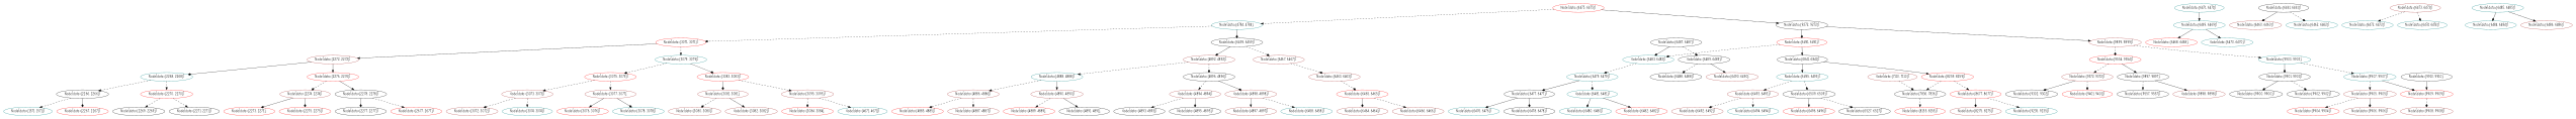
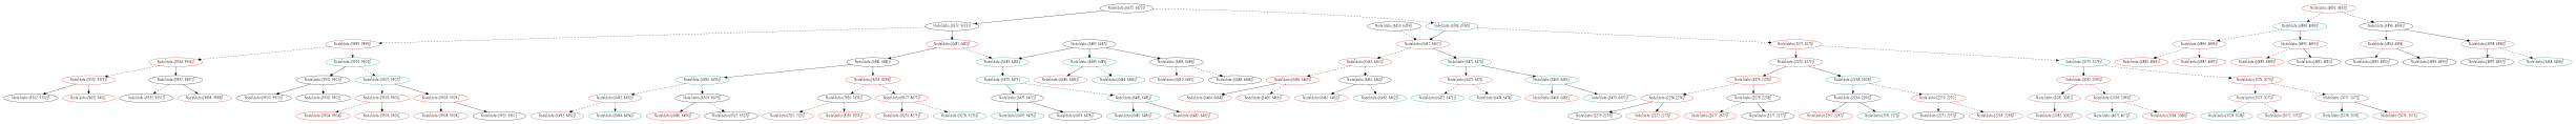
  digraph {
    fontname="Comic Neue"
    node [color=brown fontname="Comic Neue"]
    edge [arrowhead=normal fontname="Comic Neue" style=dashed]
-   n1 [color=red label="Node{data=[6475, 6475]}"]
+   n1 [color=black label="Node{data=[6475, 6475]}"]
    n2 [color=teal label="Node{data=[4784, 4784]}"]
    n3 [color=black label="Node{data=[9272, 9272]}"]
    n4 [color=red label="Node{data=[3071, 3071]}"]
    n5 [color=black label="Node{data=[6459, 6459]}"]
    n6 [color=red label="Node{data=[6491, 6491]}"]
    n7 [label="Node{data=[9899, 9899]}"]
    n8 [label="Node{data=[2272, 2272]}"]
    n9 [color=teal label="Node{data=[3079, 3079]}"]
    n10 [label="Node{data=[4892, 4892]}"]
    n11 [label="Node{data=[6467, 6467]}"]
    n12 [color=teal label="Node{data=[2268, 2268]}"]
    n13 [color=red label="Node{data=[2276, 2276]}"]
    n14 [color=red label="Node{data=[3075, 3075]}"]
    n15 [color=red label="Node{data=[3083, 3083]}"]
    n16 [color=black label="Node{data=[2266, 2266]}"]
    n17 [color=red label="Node{data=[2270, 2270]}"]
    n18 [label="Node{data=[2274, 2274]}"]
    n19 [color=black label="Node{data=[2278, 2278]}"]
    n20 [color=teal label="Node{data=[1571, 1571]}"]
    n21 [color=red label="Node{data=[2267, 2267]}"]
-   n22 [color=black label="Node{data=[2269, 2269]}"]
+   n22 [label="Node{data=[2269, 2269]}"]
    n23 [color=black label="Node{data=[2271, 2271]}"]
    n24 [color=red label="Node{data=[2273, 2273]}"]
-   n25 [color=red label="Node{data=[2275, 2275]}"]
+   n25 [color=black label="Node{data=[2275, 2275]}"]
    n26 [color=black label="Node{data=[2277, 2277]}"]
    n27 [color=red label="Node{data=[2677, 2677]}"]
    n28 [label="Node{data=[3073, 3073]}"]
    n29 [label="Node{data=[3077, 3077]}"]
    n30 [label="Node{data=[3081, 3081]}"]
    n31 [label="Node{data=[3095, 3095]}"]
    n32 [label="Node{data=[3072, 3072]}"]
    n33 [color=teal label="Node{data=[3074, 3074]}"]
    n34 [color=red label="Node{data=[3076, 3076]}"]
    n35 [color=teal label="Node{data=[3078, 3078]}"]
-   n36 [label="Node{data=[3080, 3080]}"]
    n37 [label="Node{data=[3082, 3082]}"]
    n38 [color=red label="Node{data=[3084, 3084]}"]
    n39 [color=teal label="Node{data=[4671, 4671]}"]
    n40 [color=teal label="Node{data=[4888, 4888]}"]
    n41 [color=black label="Node{data=[4896, 4896]}"]
    n42 [label="Node{data=[6463, 6463]}"]
    n43 [color=teal label="Node{data=[6471, 6471]}"]
    n44 [label="Node{data=[4886, 4886]}"]
    n45 [label="Node{data=[4890, 4890]}"]
    n46 [label="Node{data=[4894, 4894]}"]
    n47 [label="Node{data=[4898, 4898]}"]
    n48 [color=red label="Node{data=[4885, 4885]}"]
    n49 [label="Node{data=[4887, 4887]}"]
    n50 [color=red label="Node{data=[4889, 4889]}"]
    n51 [color=black label="Node{data=[4891, 4891]}"]
    n52 [color=black label="Node{data=[4893, 4893]}"]
    n53 [color=black label="Node{data=[4895, 4895]}"]
-   n54 [label="Node{data=[4897, 4897]}"]
+   n54 [color=black label="Node{data=[4897, 4897]}"]
    n55 [color=teal label="Node{data=[6458, 6458]}"]
    n56 [color=black label="Node{data=[6461, 6461]}"]
    n57 [color=red label="Node{data=[6465, 6465]}"]
    n58 [color=teal label="Node{data=[6469, 6469]}"]
    n59 [label="Node{data=[6473, 6473]}"]
    n60 [label="Node{data=[6460, 6460]}"]
    n61 [color=teal label="Node{data=[6462, 6462]}"]
    n62 [label="Node{data=[6464, 6464]}"]
    n63 [label="Node{data=[6466, 6466]}"]
    n64 [color=red label="Node{data=[6468, 6468]}"]
    n65 [color=teal label="Node{data=[6470, 6470]}"]
    n66 [color=teal label="Node{data=[6472, 6472]}"]
    n67 [color=teal label="Node{data=[6474, 6474]}"]
    n68 [color=teal label="Node{data=[6483, 6483]}"]
    n69 [color=black label="Node{data=[6841, 6841]}"]
    n70 [color=red label="Node{data=[9554, 9554]}"]
    n71 [color=teal label="Node{data=[9903, 9903]}"]
    n72 [color=teal label="Node{data=[6479, 6479]}"]
    n73 [color=teal label="Node{data=[6495, 6495]}"]
    n74 [color=red label="Node{data=[8259, 8259]}"]
    n75 [color=black label="Node{data=[6477, 6477]}"]
    n76 [color=teal label="Node{data=[6481, 6481]}"]
    n77 [color=black label="Node{data=[6487, 6487]}"]
    n78 [color=teal label="Node{data=[6485, 6485]}"]
    n79 [color=black label="Node{data=[6489, 6489]}"]
    n80 [color=teal label="Node{data=[6476, 6476]}"]
    n81 [color=black label="Node{data=[6478, 6478]}"]
    n82 [color=teal label="Node{data=[6480, 6480]}"]
    n83 [color=red label="Node{data=[6482, 6482]}"]
    n84 [color=teal label="Node{data=[6484, 6484]}"]
    n85 [label="Node{data=[6486, 6486]}"]
    n86 [color=black label="Node{data=[6488, 6488]}"]
    n87 [label="Node{data=[6490, 6490]}"]
    n88 [label="Node{data=[6493, 6493]}"]
    n89 [color=black label="Node{data=[6509, 6509]}"]
    n90 [color=black label="Node{data=[7836, 7836]}"]
    n91 [color=red label="Node{data=[8677, 8677]}"]
    n92 [label="Node{data=[6492, 6492]}"]
    n93 [color=teal label="Node{data=[6494, 6494]}"]
    n94 [color=red label="Node{data=[6496, 6496]}"]
    n95 [color=black label="Node{data=[6527, 6527]}"]
    n96 [label="Node{data=[7110, 7110]}"]
    n97 [color=red label="Node{data=[8155, 8155]}"]
    n98 [label="Node{data=[8275, 8275]}"]
    n99 [color=teal label="Node{data=[9235, 9235]}"]
    n100 [label="Node{data=[9372, 9372]}"]
    n101 [color=black label="Node{data=[9897, 9897]}"]
    n102 [color=black label="Node{data=[9901, 9901]}"]
    n103 [color=teal label="Node{data=[9907, 9907]}"]
    n104 [color=black label="Node{data=[9302, 9302]}"]
    n105 [color=red label="Node{data=[9401, 9401]}"]
    n106 [color=black label="Node{data=[9557, 9557]}"]
    n107 [label="Node{data=[9898, 9898]}"]
    n108 [color=black label="Node{data=[9900, 9900]}"]
    n109 [color=black label="Node{data=[9902, 9902]}"]
    n110 [label="Node{data=[9905, 9905]}"]
    n111 [color=red label="Node{data=[9909, 9909]}"]
    n112 [color=red label="Node{data=[9904, 9904]}"]
    n113 [label="Node{data=[9906, 9906]}"]
    n114 [label="Node{data=[9908, 9908]}"]
    n115 [color=black label="Node{data=[9910, 9910]}"]
    n1 -> n2
    n1 -> n3 [style=solid]
    n2 -> n4 [arrowhead=diamond]
-   n2 -> n5 [arrowhead=diamond style=solid]
+   n2 -> n11 [arrowhead=diamond style=solid]
    n3 -> n6 [arrowhead=diamond style=solid]
-   n3 -> n7 [style=solid]
+   n3 -> n7
    n4 -> n8 [style=solid]
    n4 -> n9
-   n5 -> n10 [arrowhead=diamond style=solid]
    n5 -> n11 [arrowhead=diamond]
    n6 -> n68 [arrowhead=diamond]
    n6 -> n69 [style=solid]
    n7 -> n70 [arrowhead=diamond]
    n7 -> n71
    n8 -> n12 [arrowhead=diamond style=solid]
    n8 -> n13 [style=solid]
    n9 -> n14 [arrowhead=diamond]
    n9 -> n15 [arrowhead=diamond style=solid]
    n10 -> n40
    n10 -> n41 [arrowhead=diamond]
    n11 -> n42 [arrowhead=diamond]
+   n11 -> n43 [arrowhead=diamond style=solid]
    n12 -> n16
    n12 -> n17
    n13 -> n18 [arrowhead=diamond]
    n13 -> n19 [style=solid]
    n14 -> n28
    n14 -> n29
    n15 -> n30 [arrowhead=diamond style=solid]
    n15 -> n31
-   n16 -> n20
+   n16 -> n20 [style=solid]
    n16 -> n21 [arrowhead=diamond style=solid]
    n17 -> n22
    n17 -> n23
    n18 -> n24 [arrowhead=diamond style=solid]
    n18 -> n25 [arrowhead=diamond style=solid]
    n19 -> n26 [arrowhead=diamond style=solid]
    n19 -> n27
    n28 -> n32 [arrowhead=diamond]
    n28 -> n33
    n29 -> n34 [style=solid]
    n29 -> n35 [arrowhead=diamond style=solid]
-   n30 -> n36 [arrowhead=diamond]
    n30 -> n37 [style=solid]
    n31 -> n38 [arrowhead=diamond]
    n31 -> n39
    n40 -> n44
    n40 -> n45 [style=solid]
    n41 -> n46
    n41 -> n47 [arrowhead=diamond style=solid]
+   n42 -> n56 [arrowhead=diamond]
    n42 -> n57 [arrowhead=diamond]
    n43 -> n58 [style=solid]
+   n43 -> n59 [style=solid]
    n44 -> n48 [arrowhead=diamond]
    n44 -> n49
    n45 -> n50
    n45 -> n51 [style=solid]
    n46 -> n52
    n46 -> n53 [arrowhead=diamond style=solid]
    n47 -> n54 [style=solid]
    n47 -> n55
    n56 -> n60 [arrowhead=diamond style=solid]
    n56 -> n61 [arrowhead=diamond]
    n57 -> n62 [arrowhead=diamond style=solid]
    n57 -> n63
    n58 -> n64 [style=solid]
    n58 -> n65 [style=solid]
    n59 -> n66
    n59 -> n67 [arrowhead=diamond]
    n68 -> n72 [arrowhead=diamond]
    n69 -> n73 [style=solid]
    n69 -> n74 [style=solid]
    n70 -> n100
    n70 -> n101 [style=solid]
    n71 -> n102 [arrowhead=diamond style=solid]
    n71 -> n103
    n72 -> n75 [arrowhead=diamond style=solid]
    n72 -> n76 [arrowhead=diamond]
    n73 -> n88
    n73 -> n89 [arrowhead=diamond]
    n74 -> n90
    n74 -> n91
    n75 -> n80 [arrowhead=diamond style=solid]
    n75 -> n81 [arrowhead=diamond style=solid]
    n76 -> n82 [arrowhead=diamond style=solid]
    n76 -> n83 [style=solid]
    n77 -> n68 [arrowhead=diamond style=solid]
-   n77 -> n79 [arrowhead=diamond]
-   n78 -> n84 [arrowhead=diamond style=solid]
+   n77 -> n78 [arrowhead=diamond style=solid]
+   n77 -> n79 [arrowhead=diamond style=solid]
+   n78 -> n84 [arrowhead=diamond]
    n78 -> n85 [style=solid]
    n79 -> n86 [arrowhead=diamond]
    n79 -> n87 [style=solid]
    n88 -> n92 [arrowhead=diamond]
    n88 -> n93
    n89 -> n94 [style=solid]
    n89 -> n95 [arrowhead=diamond]
-   n96 -> n90 [arrowhead=diamond]
+   n90 -> n96 [arrowhead=diamond]
    n90 -> n97
    n91 -> n98 [arrowhead=diamond style=solid]
    n91 -> n99
    n100 -> n104 [arrowhead=diamond style=solid]
-   n100 -> n105 [arrowhead=diamond]
+   n100 -> n105 [arrowhead=diamond style=solid]
    n101 -> n106
    n101 -> n107 [style=solid]
    n102 -> n108 [arrowhead=diamond style=solid]
    n102 -> n109 [arrowhead=diamond]
    n103 -> n110
    n103 -> n111 [arrowhead=diamond style=solid]
    n110 -> n112
    n110 -> n113 [arrowhead=diamond style=solid]
    n111 -> n114 [arrowhead=diamond]
-   n115 -> n111 [style=solid]
+   n111 -> n115 [style=solid]
  }
